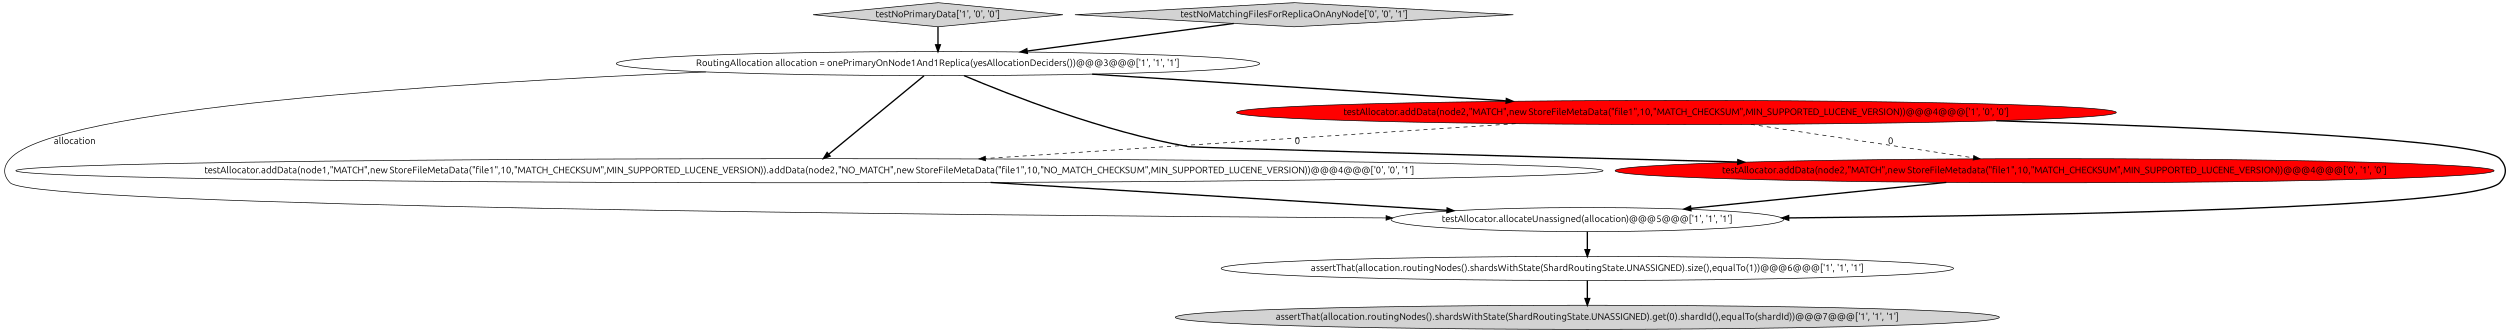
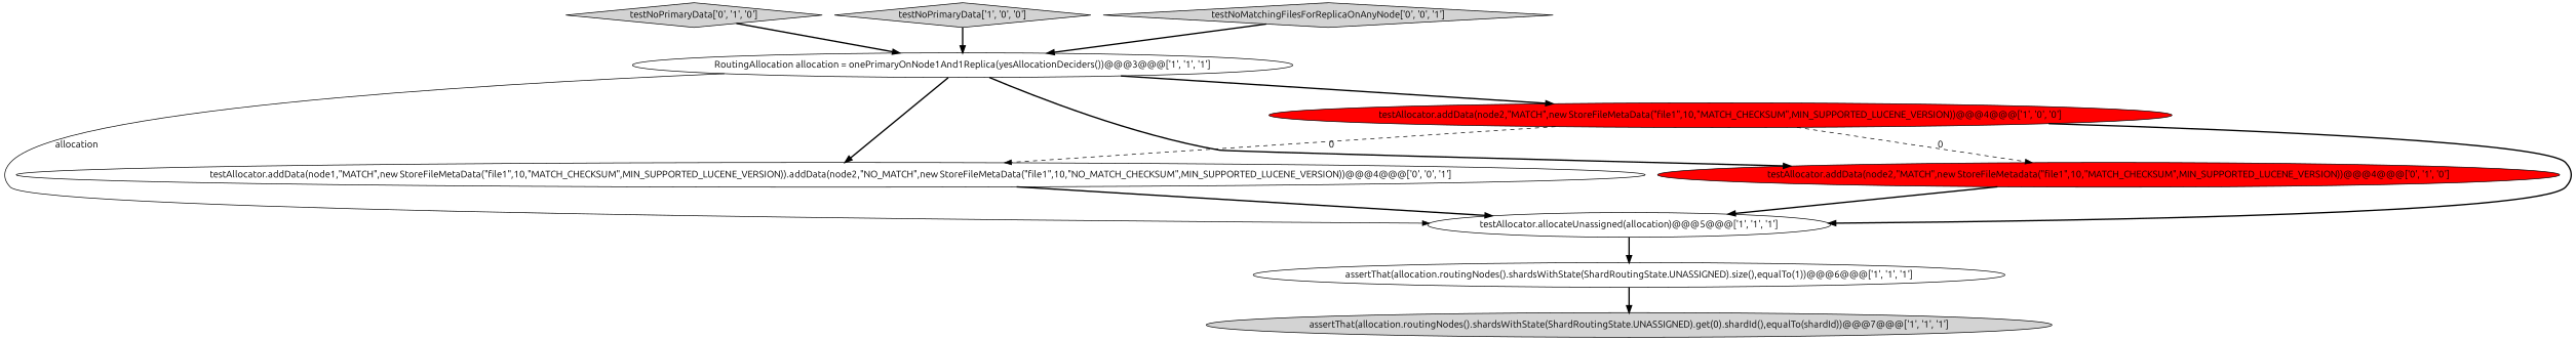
  digraph {
    fontname=Ubuntu
    node [fillcolor=lightgray shape=ellipse style=filled fontname=Ubuntu]
    edge [style=bold fontname=Ubuntu]
+   n1 [label="testNoPrimaryData['0', '1', '0']" shape=diamond]
    n2 [fillcolor=white label="RoutingAllocation allocation = onePrimaryOnNode1And1Replica(yesAllocationDeciders())@@@3@@@['1', '1', '1']"]
    n3 [fillcolor=white label="testAllocator.allocateUnassigned(allocation)@@@5@@@['1', '1', '1']"]
    n4 [fillcolor=white label="assertThat(allocation.routingNodes().shardsWithState(ShardRoutingState.UNASSIGNED).size(),equalTo(1))@@@6@@@['1', '1', '1']"]
    n5 [fillcolor=red label="testAllocator.addData(node2,\"MATCH\",new StoreFileMetaData(\"file1\",10,\"MATCH_CHECKSUM\",MIN_SUPPORTED_LUCENE_VERSION))@@@4@@@['1', '0', '0']"]
    n6 [fillcolor=white label="testAllocator.addData(node1,\"MATCH\",new StoreFileMetaData(\"file1\",10,\"MATCH_CHECKSUM\",MIN_SUPPORTED_LUCENE_VERSION)).addData(node2,\"NO_MATCH\",new StoreFileMetaData(\"file1\",10,\"NO_MATCH_CHECKSUM\",MIN_SUPPORTED_LUCENE_VERSION))@@@4@@@['0', '0', '1']"]
    n7 [fillcolor=red label="testAllocator.addData(node2,\"MATCH\",new StoreFileMetadata(\"file1\",10,\"MATCH_CHECKSUM\",MIN_SUPPORTED_LUCENE_VERSION))@@@4@@@['0', '1', '0']"]
    n8 [label="assertThat(allocation.routingNodes().shardsWithState(ShardRoutingState.UNASSIGNED).get(0).shardId(),equalTo(shardId))@@@7@@@['1', '1', '1']"]
    n9 [label="testNoPrimaryData['1', '0', '0']" shape=diamond]
    n10 [label="testNoMatchingFilesForReplicaOnAnyNode['0', '0', '1']" shape=diamond]
+   n1 -> n2
    n2 -> n3 [label=allocation style=solid]
    n2 -> n5
    n2 -> n6
    n2 -> n7
    n3 -> n4
    n4 -> n8
    n5 -> n3
    n5 -> n6 [label=0 style=dashed]
    n5 -> n7 [label=0 style=dashed]
    n6 -> n3
    n7 -> n3
    n9 -> n2
    n10 -> n2
  }
